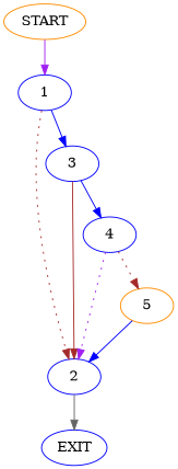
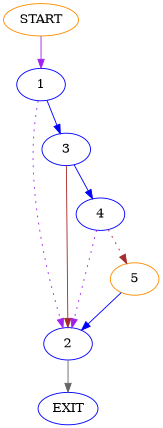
  digraph {
    node [color=blue]
    edge [color=brown style=solid]
    n1 [color=darkorange label=START]
    1
    2
    3
    n5 [label=EXIT]
    4
    5 [color=darkorange]
    n1 -> 1 [color=purple]
-   1 -> 2 [style=dotted]
+   1 -> 2 [color=purple style=dotted]
    1 -> 3 [color=blue]
    2 -> n5 [color=gray40]
    3 -> 2
    3 -> 4 [color=blue]
    4 -> 2 [color=purple style=dotted]
    4 -> 5 [style=dotted]
    5 -> 2 [color=blue]
  }
